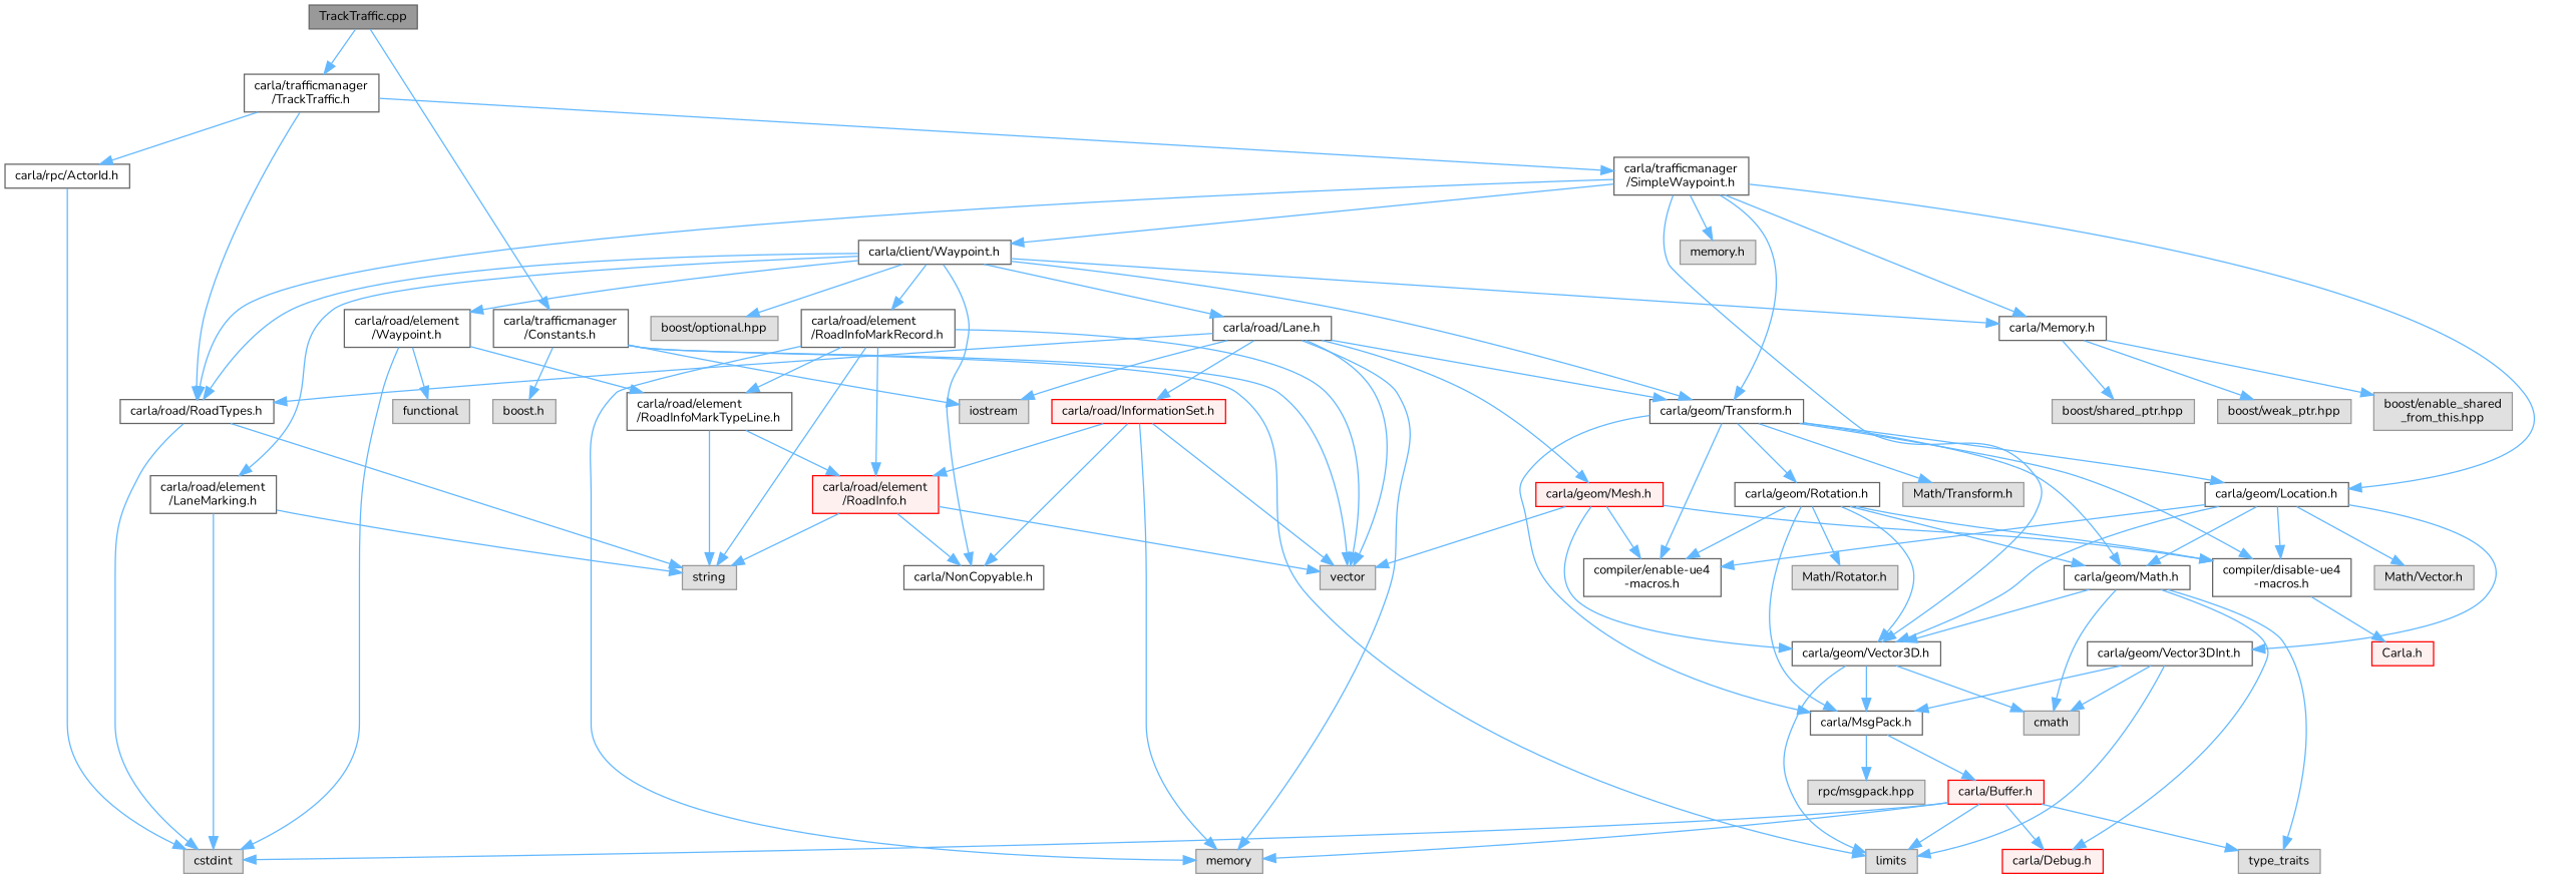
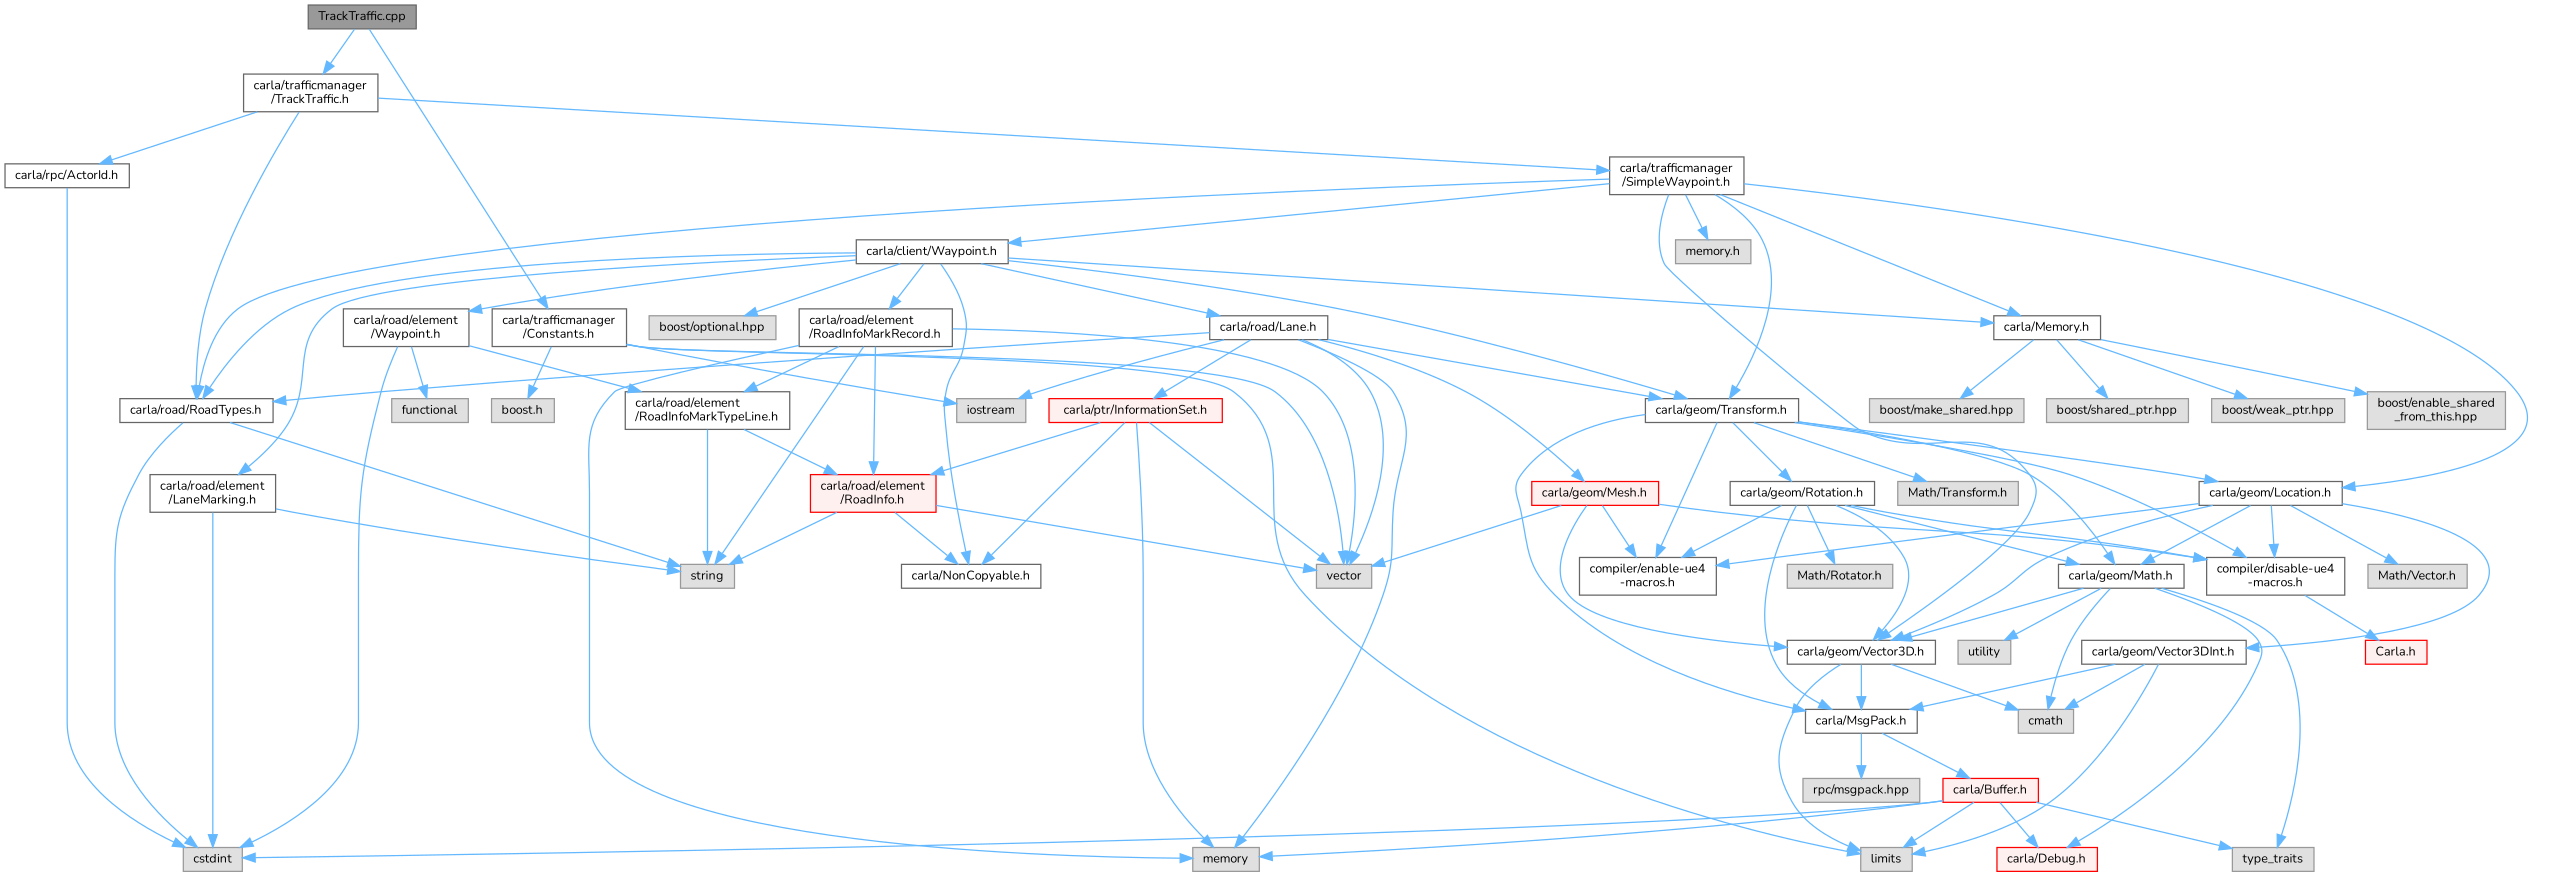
  digraph {
    fontname=Nunito
    node [color=grey40 fillcolor=white fontname=Nunito fontsize=10 shape=box style=filled]
    edge [color=steelblue1 fontname=Nunito fontsize=10 labelfontname=Helvetica labelfontsize=10 style=solid]
    n1 [color=gray40 fillcolor=grey60 fontcolor=black height=0.2 label="TrackTraffic.cpp" width=0.4]
    n2 [height=0.2 label="carla/trafficmanager\l/Constants.h" width=0.4]
    n3 [height=0.2 label="carla/trafficmanager\l/TrackTraffic.h" width=0.4]
    n4 [color=grey60 fillcolor="#E0E0E0" height=0.2 label=limits width=0.4]
    n5 [color=grey60 fillcolor="#E0E0E0" height=0.2 label="boost.h" width=0.4]
    n6 [color=grey60 fillcolor="#E0E0E0" height=0.2 label=iostream width=0.4]
    n7 [color=grey60 fillcolor="#E0E0E0" height=0.2 label=vector width=0.4]
    n8 [height=0.2 label="carla/road/RoadTypes.h" width=0.4]
    n9 [height=0.2 label="carla/rpc/ActorId.h" width=0.4]
    n10 [height=0.2 label="carla/trafficmanager\l/SimpleWaypoint.h" width=0.4]
    n11 [color=grey60 fillcolor="#E0E0E0" height=0.2 label=cstdint width=0.4]
    n12 [color=grey60 fillcolor="#E0E0E0" height=0.2 label=string width=0.4]
    n13 [color=grey60 fillcolor="#E0E0E0" height=0.2 label="memory.h" width=0.4]
    n14 [height=0.2 label="carla/client/Waypoint.h" width=0.4]
    n15 [height=0.2 label="carla/Memory.h" width=0.4]
    n16 [height=0.2 label="carla/geom/Transform.h" width=0.4]
    n17 [height=0.2 label="carla/geom/Location.h" width=0.4]
    n18 [height=0.2 label="carla/geom/Vector3D.h" width=0.4]
    n19 [height=0.2 label="carla/NonCopyable.h" width=0.4]
    n20 [height=0.2 label="carla/road/element\l/LaneMarking.h" width=0.4]
    n21 [height=0.2 label="carla/road/element\l/RoadInfoMarkRecord.h" width=0.4]
    n22 [height=0.2 label="carla/road/element\l/Waypoint.h" width=0.4]
    n23 [height=0.2 label="carla/road/Lane.h" width=0.4]
    n24 [color=grey60 fillcolor="#E0E0E0" height=0.2 label="boost/optional.hpp" width=0.4]
    n25 [color=grey60 fillcolor="#E0E0E0" height=0.2 label="boost/enable_shared\l_from_this.hpp" width=0.4]
+   n26 [color=grey60 fillcolor="#E0E0E0" height=0.2 label="boost/make_shared.hpp" width=0.4]
    n27 [color=grey60 fillcolor="#E0E0E0" height=0.2 label="boost/shared_ptr.hpp" width=0.4]
    n28 [color=grey60 fillcolor="#E0E0E0" height=0.2 label="boost/weak_ptr.hpp" width=0.4]
    n29 [height=0.2 label="carla/MsgPack.h" width=0.4]
    n30 [height=0.2 label="carla/geom/Math.h" width=0.4]
    n31 [height=0.2 label="compiler/enable-ue4\l-macros.h" width=0.4]
    n32 [height=0.2 label="compiler/disable-ue4\l-macros.h" width=0.4]
    n33 [height=0.2 label="carla/geom/Rotation.h" width=0.4]
    n34 [color=grey60 fillcolor="#E0E0E0" height=0.2 label="Math/Transform.h" width=0.4]
    n35 [height=0.2 label="carla/geom/Vector3DInt.h" width=0.4]
    n36 [color=grey60 fillcolor="#E0E0E0" height=0.2 label="Math/Vector.h" width=0.4]
    n37 [color=grey60 fillcolor="#E0E0E0" height=0.2 label=cmath width=0.4]
    n38 [color=grey60 fillcolor="#E0E0E0" height=0.2 label=memory width=0.4]
    n39 [color=red fillcolor="#FFF0F0" height=0.2 label="carla/road/element\l/RoadInfo.h" width=0.4]
    n40 [height=0.2 label="carla/road/element\l/RoadInfoMarkTypeLine.h" width=0.4]
    n41 [color=grey60 fillcolor="#E0E0E0" height=0.2 label=functional width=0.4]
    n42 [color=red fillcolor="#FFF0F0" height=0.2 label="carla/geom/Mesh.h" width=0.4]
-   n43 [color=red fillcolor="#FFF0F0" height=0.2 label="carla/road/InformationSet.h" width=0.4]
+   n43 [color=red fillcolor="#FFF0F0" height=0.2 label="carla/ptr/InformationSet.h" width=0.4]
    n44 [color=red fillcolor="#FFF0F0" height=0.2 label="carla/Buffer.h" width=0.4]
    n45 [color=grey60 fillcolor="#E0E0E0" height=0.2 label="rpc/msgpack.hpp" width=0.4]
    n46 [color=red fillcolor="#FFF0F0" height=0.2 label="carla/Debug.h" width=0.4]
    n47 [color=grey60 fillcolor="#E0E0E0" height=0.2 label=type_traits width=0.4]
+   n48 [color=grey60 fillcolor="#E0E0E0" height=0.2 label=utility width=0.4]
    n49 [color=red fillcolor="#FFF0F0" height=0.2 label="Carla.h" width=0.4]
    n50 [color=grey60 fillcolor="#E0E0E0" height=0.2 label="Math/Rotator.h" width=0.4]
    n1 -> n2
    n1 -> n3
    n2 -> n4
    n2 -> n5
    n2 -> n6
    n2 -> n7
    n3 -> n8
    n3 -> n9
    n3 -> n10
    n8 -> n11
    n8 -> n12
    n9 -> n11
    n10 -> n8
    n10 -> n13
    n10 -> n14
    n10 -> n15
    n10 -> n16
    n10 -> n17
    n10 -> n18
    n14 -> n8
    n14 -> n15
    n14 -> n16
    n14 -> n19
    n14 -> n20
    n14 -> n21
    n14 -> n22
    n14 -> n23
    n14 -> n24
    n15 -> n25
+   n15 -> n26
    n15 -> n27
    n15 -> n28
    n16 -> n17
    n16 -> n29
    n16 -> n30
    n16 -> n31
    n16 -> n32
    n16 -> n33
    n16 -> n34
    n17 -> n18
    n17 -> n30
    n17 -> n31
    n17 -> n32
    n17 -> n35
    n17 -> n36
    n18 -> n4
    n18 -> n29
    n18 -> n37
    n20 -> n11
    n20 -> n12
    n21 -> n7
    n21 -> n12
    n21 -> n38
    n21 -> n39
    n21 -> n40
    n22 -> n11
    n22 -> n40
    n22 -> n41
    n23 -> n6
    n23 -> n7
    n23 -> n8
    n23 -> n16
    n23 -> n38
    n23 -> n42
    n23 -> n43
    n29 -> n44
    n29 -> n45
    n30 -> n18
    n30 -> n37
    n30 -> n46
    n30 -> n47
+   n30 -> n48
    n32 -> n49
    n33 -> n18
    n33 -> n29
    n33 -> n30
    n33 -> n31
    n33 -> n32
    n33 -> n50
    n35 -> n4
    n35 -> n29
    n35 -> n37
    n39 -> n7
    n39 -> n12
    n39 -> n19
    n40 -> n12
    n40 -> n39
    n42 -> n7
    n42 -> n18
    n42 -> n31
    n42 -> n32
    n43 -> n7
    n43 -> n19
    n43 -> n38
    n43 -> n39
    n44 -> n4
    n44 -> n11
    n44 -> n38
    n44 -> n46
    n44 -> n47
  }
